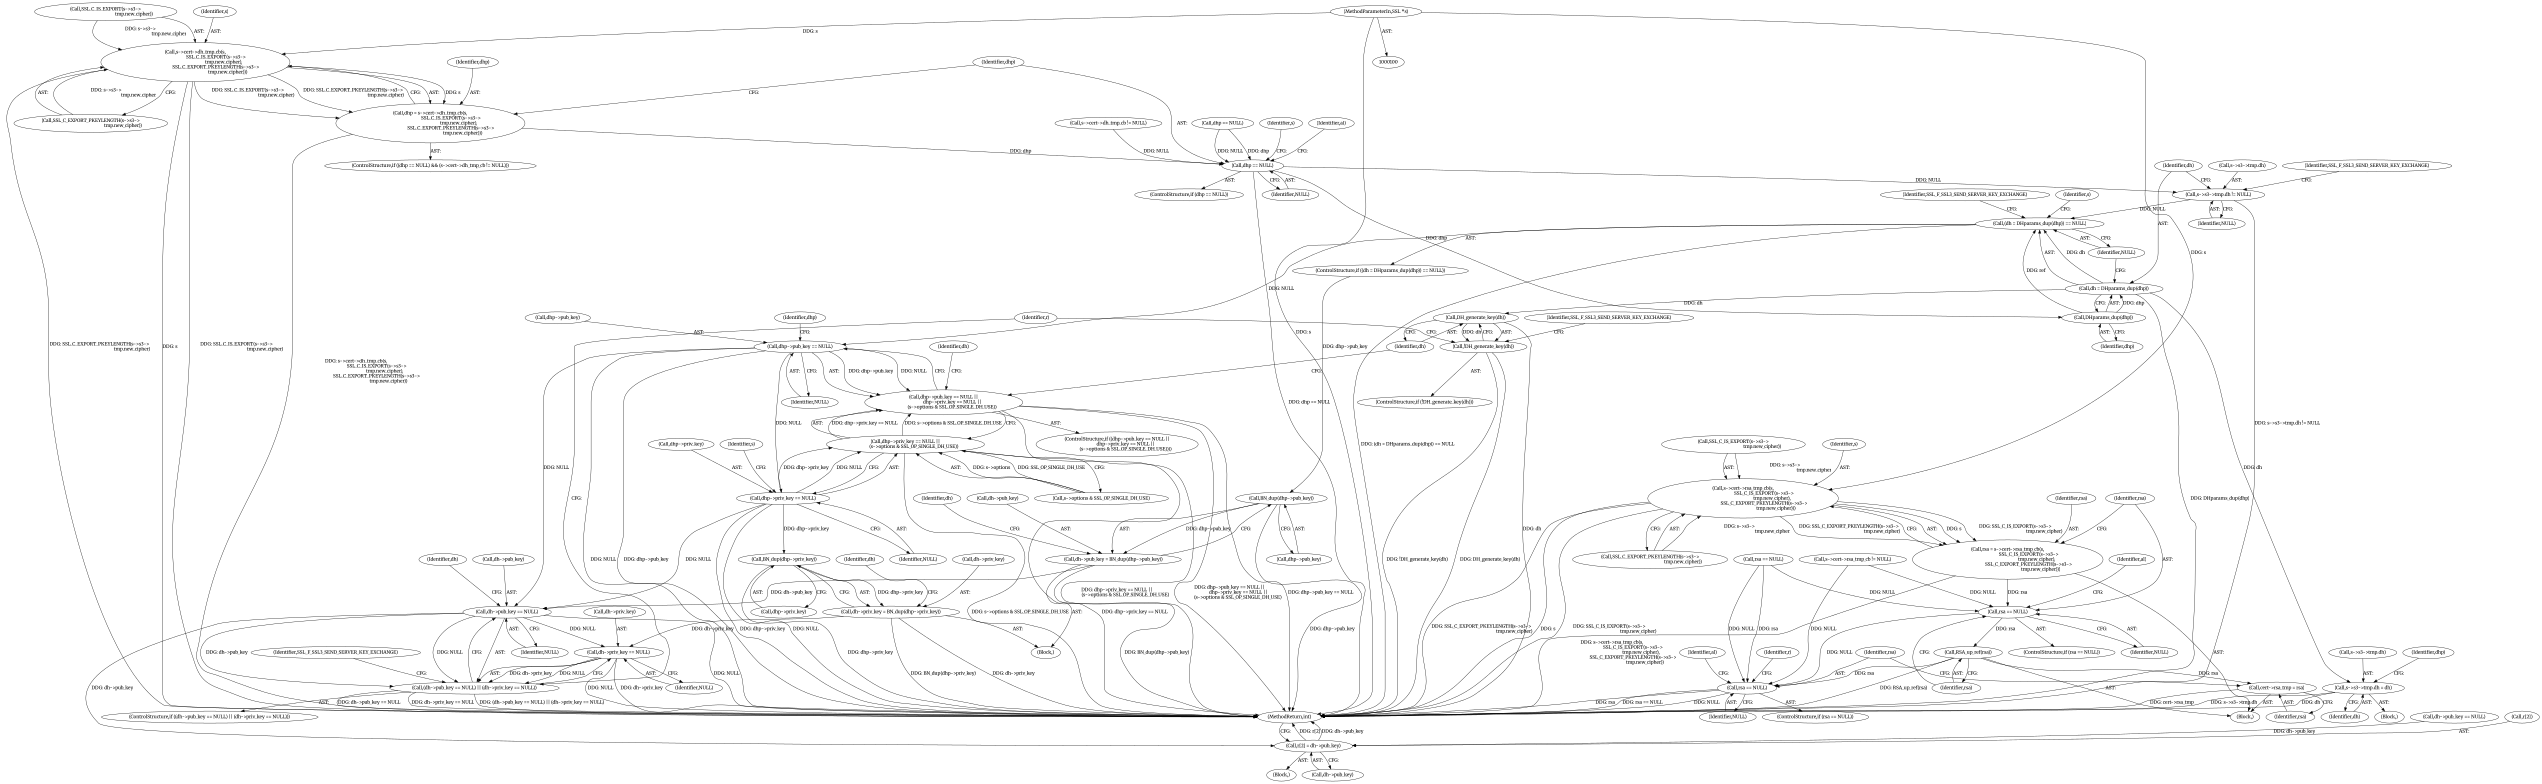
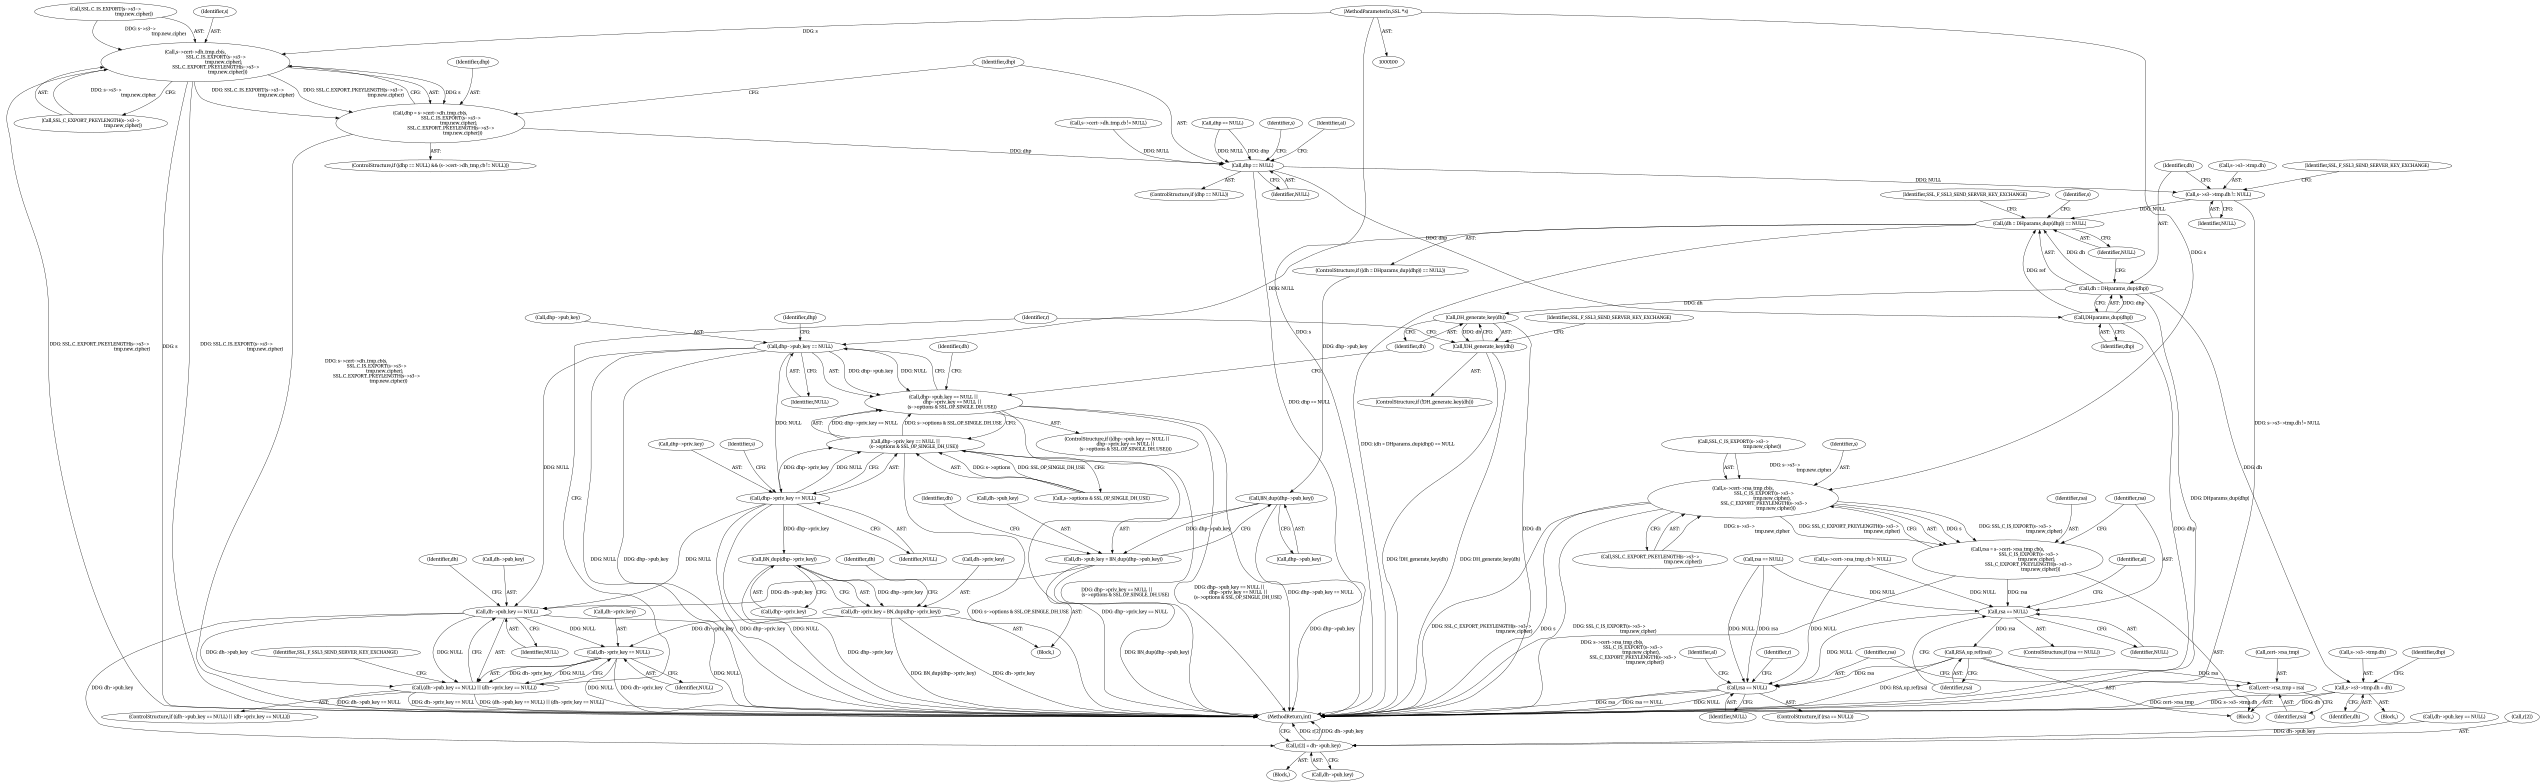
  digraph {
    fontname=Merriweather
    node [fontname=Merriweather]
    edge [fontname=Merriweather]
    n1 [label="(MethodParameterIn,SSL *s)"]
    n2 [label="(Call,s->cert->rsa_tmp_cb(s,\n                                          SSL_C_IS_EXPORT(s->s3->\n                                                          tmp.new_cipher),\n                                          SSL_C_EXPORT_PKEYLENGTH(s->s3->\n                                                                  tmp.new_cipher)))"]
    n3 [label="(Call,s->cert->dh_tmp_cb(s,\n                                         SSL_C_IS_EXPORT(s->s3->\n                                                         tmp.new_cipher),\n                                         SSL_C_EXPORT_PKEYLENGTH(s->s3->\n                                                                 tmp.new_cipher)))"]
    n4 [label="(MethodReturn,int)"]
    1000100
    n6 [label="(Call,rsa = s->cert->rsa_tmp_cb(s,\n                                          SSL_C_IS_EXPORT(s->s3->\n                                                          tmp.new_cipher),\n                                          SSL_C_EXPORT_PKEYLENGTH(s->s3->\n                                                                  tmp.new_cipher)))"]
    n7 [label="(Call,SSL_C_EXPORT_PKEYLENGTH(s->s3->\n                                                                  tmp.new_cipher))"]
    n8 [label="(Call,dhp = s->cert->dh_tmp_cb(s,\n                                         SSL_C_IS_EXPORT(s->s3->\n                                                         tmp.new_cipher),\n                                         SSL_C_EXPORT_PKEYLENGTH(s->s3->\n                                                                 tmp.new_cipher)))"]
    n9 [label="(Call,SSL_C_EXPORT_PKEYLENGTH(s->s3->\n                                                                 tmp.new_cipher))"]
    n10 [label="(Call,r[2] = dh->pub_key)"]
    n11 [label="(Call,rsa == NULL)"]
    n12 [label="(Block,)"]
    n13 [label="(Call,RSA_up_ref(rsa))"]
    n14 [label="(Call,rsa == NULL)"]
    n15 [label="(Identifier,NULL)"]
    n16 [label="(ControlStructure,if (rsa == NULL))"]
    n17 [label="(Call,cert->rsa_tmp = rsa)"]
    n18 [label="(Identifier,rsa)"]
    n19 [label="(ControlStructure,if (rsa == NULL))"]
    n20 [label="(Identifier,NULL)"]
    n21 [label="(Identifier,rsa)"]
    n22 [label="(Call,dhp == NULL)"]
    n23 [label="(ControlStructure,if ((dhp == NULL) && (s->cert->dh_tmp_cb != NULL)))"]
    n24 [label="(Call,s->s3->tmp.dh != NULL)"]
    n25 [label="(Call,DHparams_dup(dhp))"]
    n26 [label="(Identifier,NULL)"]
    n27 [label="(ControlStructure,if (dhp == NULL))"]
    n28 [label="(Call,(dh = DHparams_dup(dhp)) == NULL)"]
    n29 [label="(Identifier,NULL)"]
    n30 [label="(Call,dh = DHparams_dup(dhp))"]
    n31 [label="(Identifier,dhp)"]
    n32 [label="(Call,dhp->pub_key == NULL)"]
    n33 [label="(Identifier,NULL)"]
    n34 [label="(ControlStructure,if ((dh = DHparams_dup(dhp)) == NULL))"]
    n35 [label="(Call,dhp->pub_key == NULL ||\n                 dhp->priv_key == NULL ||\n                 (s->options & SSL_OP_SINGLE_DH_USE))"]
    n36 [label="(Call,dhp->priv_key == NULL)"]
    n37 [label="(Call,dh->pub_key == NULL)"]
    n38 [label="(Identifier,NULL)"]
    n39 [label="(Call,BN_dup(dhp->pub_key))"]
    n40 [label="(Call,dhp->priv_key == NULL ||\n                 (s->options & SSL_OP_SINGLE_DH_USE))"]
    n41 [label="(ControlStructure,if ((dhp->pub_key == NULL ||\n                 dhp->priv_key == NULL ||\n                 (s->options & SSL_OP_SINGLE_DH_USE))))"]
    n42 [label="(Call,BN_dup(dhp->priv_key))"]
    n43 [label="(Identifier,NULL)"]
    n44 [label="(Call,dh->priv_key == NULL)"]
    n45 [label="(Call,(dh->pub_key == NULL) || (dh->priv_key == NULL))"]
    n46 [label="(Identifier,NULL)"]
    n47 [label="(Call,dh->pub_key = BN_dup(dhp->pub_key))"]
    n48 [label="(Call,dhp->pub_key)"]
    n49 [label="(Call,s->options & SSL_OP_SINGLE_DH_USE)"]
    n50 [label="(Call,dh->priv_key = BN_dup(dhp->priv_key))"]
    n51 [label="(Call,dhp->priv_key)"]
    n52 [label="(Block,)"]
    n53 [label="(Identifier,NULL)"]
    n54 [label="(ControlStructure,if ((dh->pub_key == NULL) || (dh->priv_key == NULL)))"]
    n55 [label="(Block,)"]
    n56 [label="(Call,dh->pub_key)"]
    n57 [label="(Call,s->s3->tmp.dh = dh)"]
    n58 [label="(Call,DH_generate_key(dh))"]
    n59 [label="(Block,)"]
    n60 [label="(Identifier,dh)"]
    n61 [label="(Call,!DH_generate_key(dh))"]
    n62 [label="(Identifier,dh)"]
    n63 [label="(ControlStructure,if (!DH_generate_key(dh)))"]
    n64 [label="(Identifier,SSL_F_SSL3_SEND_SERVER_KEY_EXCHANGE)"]
    n65 [label="(Identifier,s)"]
    n66 [label="(Identifier,s)"]
    n67 [label="(Call,dh->pub_key)"]
    n68 [label="(Identifier,SSL_F_SSL3_SEND_SERVER_KEY_EXCHANGE)"]
    n69 [label="(Identifier,al)"]
    n70 [label="(Identifier,r)"]
    n71 [label="(Identifier,dh)"]
    n72 [label="(Call,dh->pub_key == NULL)"]
    n73 [label="(Call,rsa == NULL)"]
    n74 [label="(Identifier,r)"]
    n75 [label="(Identifier,dh)"]
    n76 [label="(Identifier,s)"]
    n77 [label="(Call,dh->pub_key)"]
    n78 [label="(Identifier,dh)"]
    n79 [label="(Call,s->s3->tmp.dh)"]
    n80 [label="(Call,dh->priv_key)"]
    n81 [label="(Identifier,SSL_F_SSL3_SEND_SERVER_KEY_EXCHANGE)"]
+   n82 [label="(Call,cert->rsa_tmp)"]
    n83 [label="(Call,SSL_C_IS_EXPORT(s->s3->\n                                                          tmp.new_cipher))"]
    n84 [label="(Identifier,al)"]
    n85 [label="(Call,dhp->pub_key)"]
    n86 [label="(Identifier,s)"]
    n87 [label="(Identifier,al)"]
    n88 [label="(Call,r[2])"]
    n89 [label="(Call,s->cert->dh_tmp_cb != NULL)"]
    n90 [label="(Call,SSL_C_IS_EXPORT(s->s3->\n                                                         tmp.new_cipher))"]
    n91 [label="(Call,dhp->priv_key)"]
    n92 [label="(Call,s->cert->rsa_tmp_cb != NULL)"]
    n93 [label="(Call,s->s3->tmp.dh)"]
    n94 [label="(Identifier,dhp)"]
    n95 [label="(Identifier,s)"]
    n96 [label="(Identifier,dhp)"]
    n97 [label="(Identifier,rsa)"]
    n98 [label="(Call,dhp == NULL)"]
    n99 [label="(Identifier,dh)"]
    n100 [label="(Identifier,rsa)"]
    n101 [label="(Identifier,dhp)"]
    n102 [label="(Identifier,rsa)"]
    n103 [label="(Identifier,dh)"]
    n104 [label="(Identifier,SSL_F_SSL3_SEND_SERVER_KEY_EXCHANGE)"]
    n105 [label="(Call,dh->priv_key)"]
    n106 [label="(Identifier,dhp)"]
    n1 -> n2 [label="DDG: s"]
    n1 -> n3 [label="DDG: s"]
    n1 -> n4 [label="DDG: s"]
    n1 -> 1000100 [label="AST: "]
    n2 -> n4 [label="DDG: SSL_C_EXPORT_PKEYLENGTH(s->s3->\n                                                                  tmp.new_cipher)"]
    n2 -> n4 [label="DDG: s"]
    n2 -> n4 [label="DDG: SSL_C_IS_EXPORT(s->s3->\n                                                          tmp.new_cipher)"]
    n2 -> n6 [label="AST: "]
    n2 -> n6 [label="DDG: s"]
    n2 -> n6 [label="DDG: SSL_C_IS_EXPORT(s->s3->\n                                                          tmp.new_cipher)"]
    n2 -> n6 [label="DDG: SSL_C_EXPORT_PKEYLENGTH(s->s3->\n                                                                  tmp.new_cipher)"]
    n2 -> n7 [label="CFG: "]
    n3 -> n4 [label="DDG: s"]
    n3 -> n4 [label="DDG: SSL_C_IS_EXPORT(s->s3->\n                                                         tmp.new_cipher)"]
    n3 -> n4 [label="DDG: SSL_C_EXPORT_PKEYLENGTH(s->s3->\n                                                                 tmp.new_cipher)"]
    n3 -> n8 [label="AST: "]
    n3 -> n8 [label="DDG: s"]
    n3 -> n8 [label="DDG: SSL_C_IS_EXPORT(s->s3->\n                                                         tmp.new_cipher)"]
    n3 -> n8 [label="DDG: SSL_C_EXPORT_PKEYLENGTH(s->s3->\n                                                                 tmp.new_cipher)"]
    n3 -> n9 [label="CFG: "]
    n4 -> n10 [label="CFG: "]
    n6 -> n2 [label="CFG: "]
    n6 -> n4 [label="DDG: s->cert->rsa_tmp_cb(s,\n                                          SSL_C_IS_EXPORT(s->s3->\n                                                          tmp.new_cipher),\n                                          SSL_C_EXPORT_PKEYLENGTH(s->s3->\n                                                                  tmp.new_cipher))"]
    n6 -> n11 [label="DDG: rsa"]
    n6 -> n12 [label="AST: "]
    n7 -> n2 [label="AST: "]
    n7 -> n2 [label="DDG: s->s3->\n                                                                  tmp.new_cipher"]
    n8 -> n3 [label="CFG: "]
    n8 -> n4 [label="DDG: s->cert->dh_tmp_cb(s,\n                                         SSL_C_IS_EXPORT(s->s3->\n                                                         tmp.new_cipher),\n                                         SSL_C_EXPORT_PKEYLENGTH(s->s3->\n                                                                 tmp.new_cipher))"]
    n8 -> n22 [label="DDG: dhp"]
    n8 -> n23 [label="AST: "]
    n9 -> n3 [label="AST: "]
    n9 -> n3 [label="DDG: s->s3->\n                                                                 tmp.new_cipher"]
    n10 -> n4 [label="DDG: r[2]"]
    n10 -> n4 [label="DDG: dh->pub_key"]
    n10 -> n55 [label="AST: "]
    n10 -> n56 [label="CFG: "]
    n11 -> n13 [label="DDG: rsa"]
    n11 -> n14 [label="DDG: NULL"]
    n11 -> n15 [label="CFG: "]
    n11 -> n16 [label="AST: "]
    n13 -> n4 [label="DDG: RSA_up_ref(rsa)"]
    n13 -> n12 [label="AST: "]
    n13 -> n14 [label="DDG: rsa"]
    n13 -> n17 [label="DDG: rsa"]
    n13 -> n18 [label="CFG: "]
    n14 -> n4 [label="DDG: NULL"]
    n14 -> n4 [label="DDG: rsa"]
    n14 -> n4 [label="DDG: rsa == NULL"]
    n14 -> n19 [label="AST: "]
    n14 -> n20 [label="CFG: "]
    n15 -> n11 [label="AST: "]
    n17 -> n4 [label="DDG: cert->rsa_tmp"]
    n17 -> n12 [label="AST: "]
    n17 -> n21 [label="CFG: "]
    n18 -> n11 [label="CFG: "]
    n18 -> n13 [label="AST: "]
    n20 -> n14 [label="AST: "]
    n21 -> n17 [label="AST: "]
    n22 -> n4 [label="DDG: dhp == NULL"]
    n22 -> n24 [label="DDG: NULL"]
    n22 -> n25 [label="DDG: dhp"]
    n22 -> n26 [label="CFG: "]
    n22 -> n27 [label="AST: "]
    n24 -> n4 [label="DDG: s->s3->tmp.dh != NULL"]
    n24 -> n28 [label="DDG: NULL"]
    n24 -> n29 [label="CFG: "]
+   n25 -> n4 [label="DDG: dhp"]
    n25 -> n28 [label="DDG: ref"]
    n25 -> n30 [label="AST: "]
    n25 -> n30 [label="DDG: dhp"]
    n25 -> n31 [label="CFG: "]
    n26 -> n22 [label="AST: "]
    n28 -> n4 [label="DDG: (dh = DHparams_dup(dhp)) == NULL"]
    n28 -> n32 [label="DDG: NULL"]
    n28 -> n33 [label="CFG: "]
    n28 -> n34 [label="AST: "]
    n29 -> n24 [label="AST: "]
    n30 -> n4 [label="DDG: DHparams_dup(dhp)"]
    n30 -> n25 [label="CFG: "]
    n30 -> n28 [label="AST: "]
    n30 -> n28 [label="DDG: dh"]
    n30 -> n57 [label="DDG: dh"]
    n30 -> n58 [label="DDG: dh"]
    n31 -> n25 [label="AST: "]
    n32 -> n4 [label="DDG: NULL"]
    n32 -> n4 [label="DDG: dhp->pub_key"]
    n32 -> n35 [label="AST: "]
    n32 -> n35 [label="DDG: dhp->pub_key"]
    n32 -> n35 [label="DDG: NULL"]
    n32 -> n36 [label="DDG: NULL"]
    n32 -> n37 [label="DDG: NULL"]
    n32 -> n38 [label="CFG: "]
    n33 -> n28 [label="AST: "]
    n33 -> n30 [label="CFG: "]
    n34 -> n39 [label="DDG: dhp->pub_key"]
    n35 -> n4 [label="DDG: dhp->priv_key == NULL ||\n                 (s->options & SSL_OP_SINGLE_DH_USE)"]
    n35 -> n4 [label="DDG: dhp->pub_key == NULL ||\n                 dhp->priv_key == NULL ||\n                 (s->options & SSL_OP_SINGLE_DH_USE)"]
    n35 -> n4 [label="DDG: dhp->pub_key == NULL"]
    n35 -> n32 [label="CFG: "]
    n35 -> n40 [label="CFG: "]
    n35 -> n41 [label="AST: "]
    n36 -> n4 [label="DDG: NULL"]
    n36 -> n4 [label="DDG: dhp->priv_key"]
    n36 -> n37 [label="DDG: NULL"]
    n36 -> n40 [label="AST: "]
    n36 -> n40 [label="DDG: dhp->priv_key"]
    n36 -> n40 [label="DDG: NULL"]
    n36 -> n42 [label="DDG: dhp->priv_key"]
    n36 -> n43 [label="CFG: "]
    n37 -> n4 [label="DDG: NULL"]
    n37 -> n10 [label="DDG: dh->pub_key"]
    n37 -> n44 [label="DDG: NULL"]
    n37 -> n45 [label="AST: "]
    n37 -> n45 [label="DDG: dh->pub_key"]
    n37 -> n45 [label="DDG: NULL"]
    n37 -> n46 [label="CFG: "]
    n38 -> n32 [label="AST: "]
    n39 -> n4 [label="DDG: dhp->pub_key"]
    n39 -> n47 [label="AST: "]
    n39 -> n47 [label="DDG: dhp->pub_key"]
    n39 -> n48 [label="CFG: "]
    n40 -> n4 [label="DDG: s->options & SSL_OP_SINGLE_DH_USE"]
    n40 -> n4 [label="DDG: dhp->priv_key == NULL"]
    n40 -> n35 [label="AST: "]
    n40 -> n35 [label="DDG: dhp->priv_key == NULL"]
    n40 -> n35 [label="DDG: s->options & SSL_OP_SINGLE_DH_USE"]
    n40 -> n36 [label="CFG: "]
    n40 -> n49 [label="CFG: "]
    n42 -> n4 [label="DDG: dhp->priv_key"]
    n42 -> n50 [label="AST: "]
    n42 -> n50 [label="DDG: dhp->priv_key"]
    n42 -> n51 [label="CFG: "]
    n43 -> n36 [label="AST: "]
    n44 -> n4 [label="DDG: dh->priv_key"]
    n44 -> n4 [label="DDG: NULL"]
    n44 -> n45 [label="AST: "]
    n44 -> n45 [label="DDG: dh->priv_key"]
    n44 -> n45 [label="DDG: NULL"]
    n44 -> n53 [label="CFG: "]
    n45 -> n4 [label="DDG: (dh->pub_key == NULL) || (dh->priv_key == NULL)"]
    n45 -> n4 [label="DDG: dh->pub_key == NULL"]
    n45 -> n4 [label="DDG: dh->priv_key == NULL"]
    n45 -> n37 [label="CFG: "]
    n45 -> n44 [label="CFG: "]
    n45 -> n54 [label="AST: "]
    n46 -> n37 [label="AST: "]
    n47 -> n4 [label="DDG: BN_dup(dhp->pub_key)"]
    n47 -> n37 [label="DDG: dh->pub_key"]
    n47 -> n39 [label="CFG: "]
    n47 -> n52 [label="AST: "]
    n48 -> n39 [label="AST: "]
    n49 -> n40 [label="AST: "]
    n49 -> n40 [label="DDG: s->options"]
    n49 -> n40 [label="DDG: SSL_OP_SINGLE_DH_USE"]
    n50 -> n4 [label="DDG: BN_dup(dhp->priv_key)"]
    n50 -> n4 [label="DDG: dh->priv_key"]
    n50 -> n42 [label="CFG: "]
    n50 -> n44 [label="DDG: dh->priv_key"]
    n50 -> n52 [label="AST: "]
    n51 -> n42 [label="AST: "]
    n53 -> n44 [label="AST: "]
    n56 -> n10 [label="AST: "]
    n57 -> n4 [label="DDG: s->s3->tmp.dh"]
    n57 -> n4 [label="DDG: dh"]
    n57 -> n59 [label="AST: "]
    n57 -> n60 [label="CFG: "]
    n58 -> n4 [label="DDG: dh"]
    n58 -> n61 [label="AST: "]
    n58 -> n61 [label="DDG: dh"]
    n58 -> n62 [label="CFG: "]
    n60 -> n57 [label="AST: "]
    n61 -> n4 [label="DDG: !DH_generate_key(dh)"]
    n61 -> n4 [label="DDG: DH_generate_key(dh)"]
    n61 -> n58 [label="CFG: "]
    n61 -> n63 [label="AST: "]
    n62 -> n35 [label="CFG: "]
    n62 -> n58 [label="AST: "]
    n64 -> n28 [label="CFG: "]
    n65 -> n22 [label="CFG: "]
    n66 -> n28 [label="CFG: "]
    n67 -> n47 [label="AST: "]
    n68 -> n61 [label="CFG: "]
    n69 -> n14 [label="CFG: "]
    n70 -> n45 [label="CFG: "]
    n70 -> n61 [label="CFG: "]
    n71 -> n24 [label="CFG: "]
    n71 -> n30 [label="AST: "]
    n72 -> n10 [label="DDG: dh->pub_key"]
    n73 -> n11 [label="DDG: NULL"]
    n73 -> n14 [label="DDG: rsa"]
    n73 -> n14 [label="DDG: NULL"]
    n74 -> n14 [label="CFG: "]
    n75 -> n47 [label="CFG: "]
    n76 -> n3 [label="AST: "]
    n77 -> n37 [label="AST: "]
    n78 -> n35 [label="CFG: "]
    n79 -> n57 [label="AST: "]
    n80 -> n44 [label="AST: "]
    n81 -> n45 [label="CFG: "]
+   n82 -> n17 [label="AST: "]
    n83 -> n2 [label="AST: "]
    n83 -> n2 [label="DDG: s->s3->\n                                                          tmp.new_cipher"]
    n84 -> n11 [label="CFG: "]
    n85 -> n32 [label="AST: "]
    n86 -> n2 [label="AST: "]
    n87 -> n22 [label="CFG: "]
    n88 -> n10 [label="AST: "]
    n89 -> n22 [label="DDG: NULL"]
    n90 -> n3 [label="AST: "]
    n90 -> n3 [label="DDG: s->s3->\n                                                         tmp.new_cipher"]
    n91 -> n36 [label="AST: "]
    n92 -> n11 [label="DDG: NULL"]
    n92 -> n14 [label="DDG: NULL"]
    n93 -> n24 [label="AST: "]
    n94 -> n57 [label="CFG: "]
    n95 -> n36 [label="CFG: "]
    n96 -> n8 [label="AST: "]
    n97 -> n14 [label="AST: "]
    n97 -> n17 [label="CFG: "]
    n98 -> n22 [label="DDG: dhp"]
    n98 -> n22 [label="DDG: NULL"]
    n99 -> n37 [label="CFG: "]
    n100 -> n6 [label="CFG: "]
    n100 -> n11 [label="AST: "]
    n101 -> n32 [label="CFG: "]
    n102 -> n6 [label="AST: "]
    n103 -> n50 [label="CFG: "]
    n104 -> n24 [label="CFG: "]
    n105 -> n50 [label="AST: "]
    n106 -> n8 [label="CFG: "]
    n106 -> n22 [label="AST: "]
  }
